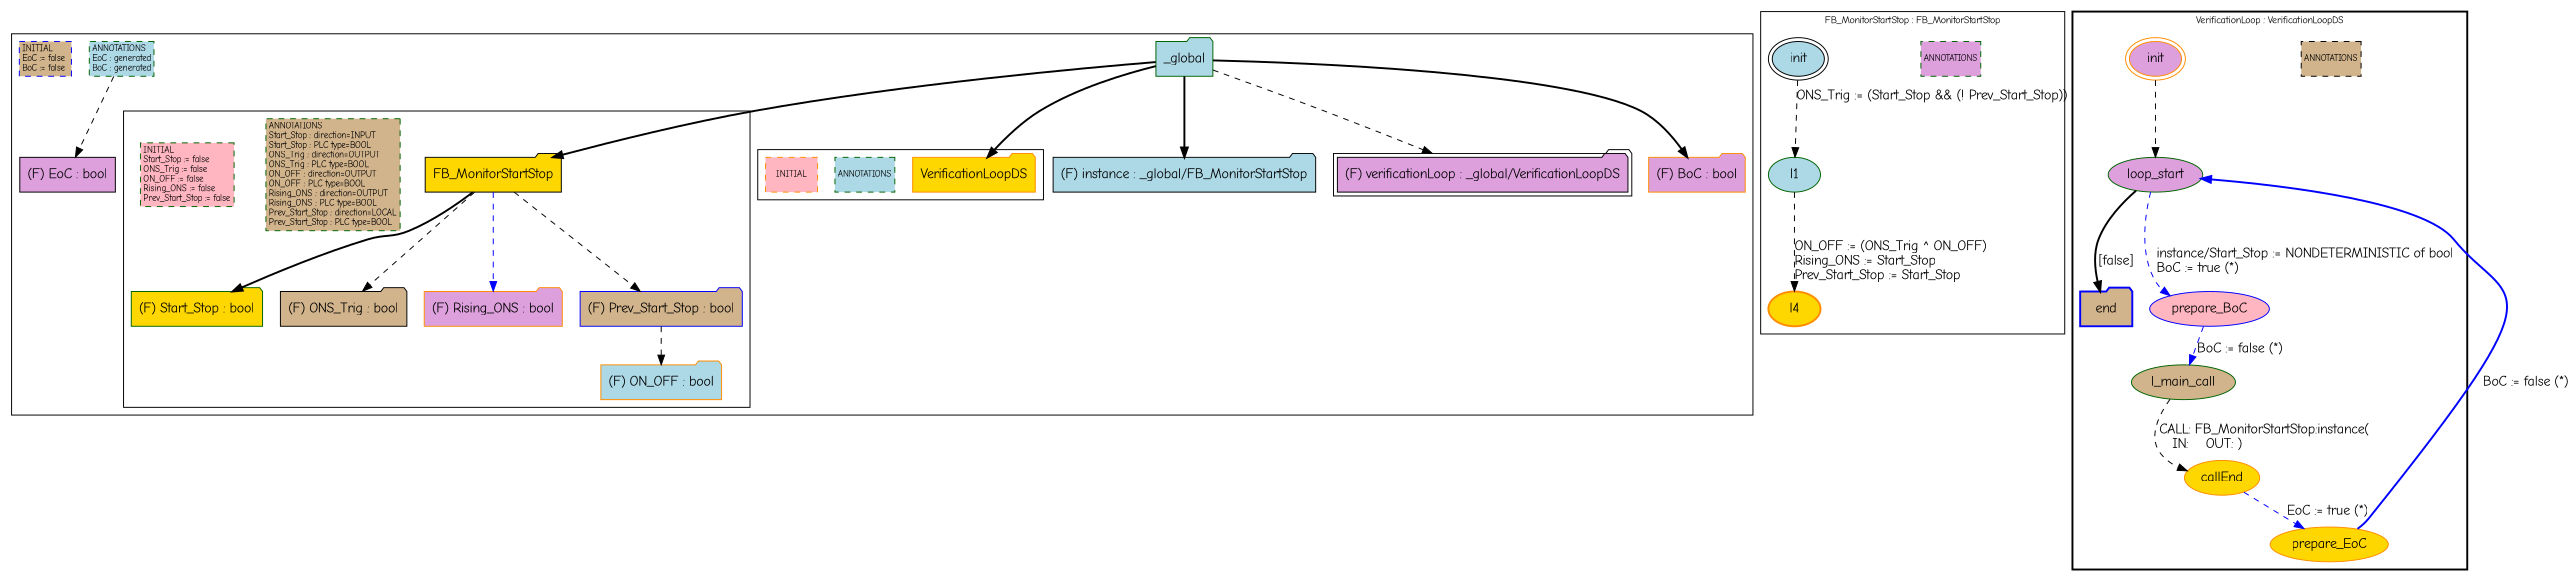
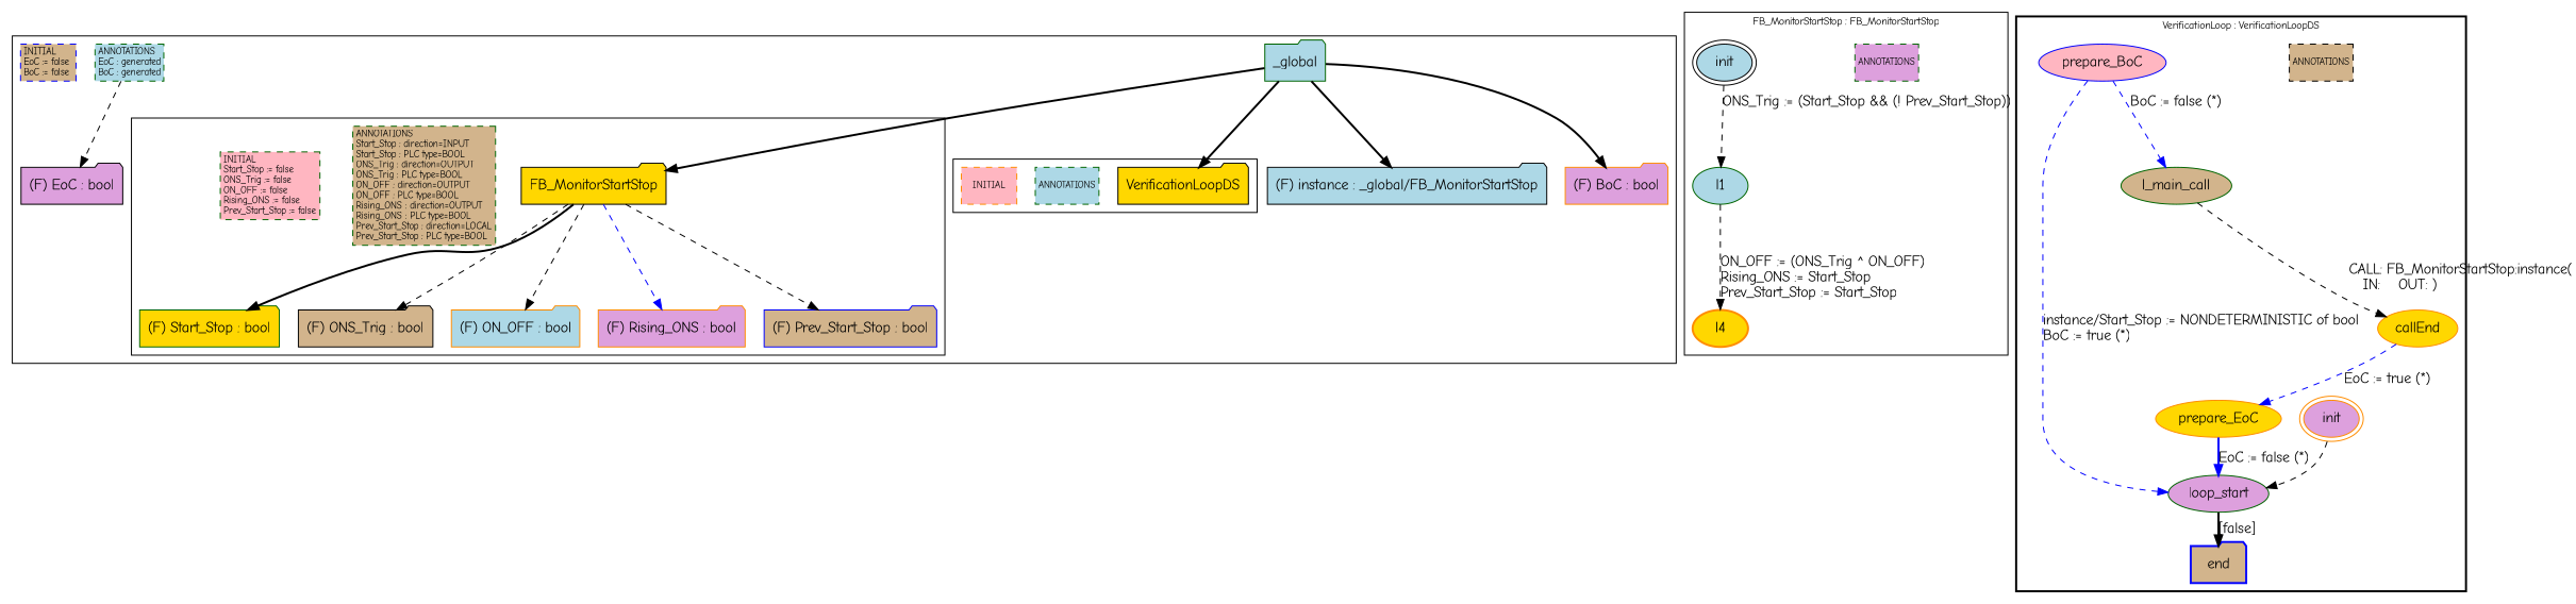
  digraph {
    fontname="Comic Neue"
    node [color=darkgreen fillcolor=tan fontname="Comic Neue" shape=folder style=filled]
    edge [fontname="Comic Neue" style=dashed]
    n1 [color=black fillcolor=gold label=FB_MonitorStartStop]
    n2 [fillcolor=gold label="(F) Start_Stop : bool"]
    n3 [color=black label="(F) ONS_Trig : bool"]
    n4 [color=darkorange fillcolor=lightblue label="(F) ON_OFF : bool"]
    n5 [color=darkorange fillcolor=plum label="(F) Rising_ONS : bool"]
    n6 [color=blue label="(F) Prev_Start_Stop : bool"]
    n7 [fontsize=9 label="ANNOTATIONS\lStart_Stop : direction=INPUT\lStart_Stop : PLC type=BOOL\lONS_Trig : direction=OUTPUT\lONS_Trig : PLC type=BOOL\lON_OFF : direction=OUTPUT\lON_OFF : PLC type=BOOL\lRising_ONS : direction=OUTPUT\lRising_ONS : PLC type=BOOL\lPrev_Start_Stop : direction=LOCAL\lPrev_Start_Stop : PLC type=BOOL\l" margin="0.04,0.04" shape=rectangle style="dashed,filled"]
    n8 [fillcolor=lightpink fontsize=9 label="INITIAL\lStart_Stop := false\lONS_Trig := false\lON_OFF := false\lRising_ONS := false\lPrev_Start_Stop := false\l" margin="0.04,0.04" shape=rectangle style="dashed,filled"]
-   n9 [color=darkorange fillcolor=gold label=VerificationLoopDS]
+   n9 [color=black fillcolor=gold label=VerificationLoopDS]
    n10 [fillcolor=lightblue fontsize=9 label=ANNOTATIONS margin="0.04,0.04" shape=rectangle style="dashed,filled"]
    n11 [color=darkorange fillcolor=lightpink fontsize=9 label=INITIAL margin="0.04,0.04" shape=rectangle style="dashed,filled"]
    n12 [fillcolor=lightblue label=_global]
    n13 [color=black fillcolor=lightblue label="(F) instance : _global/FB_MonitorStartStop"]
-   n14 [color=black fillcolor=plum label="(F) verificationLoop : _global/VerificationLoopDS" peripheries=2]
-   n15 [color=black fillcolor=plum label="(F) EoC : bool" shape=box]
+   n15 [color=black fillcolor=plum label="(F) EoC : bool"]
    n16 [color=darkorange fillcolor=plum label="(F) BoC : bool"]
    n17 [fillcolor=lightblue fontsize=9 label="ANNOTATIONS\lEoC : generated\lBoC : generated\l" margin="0.04,0.04" shape=rectangle style="dashed,filled"]
    n18 [color=blue fontsize=9 label="INITIAL\lEoC := false\lBoC := false\l" margin="0.04,0.04" shape=rectangle style="dashed,filled"]
    n19 [fillcolor=plum fontsize=9 label=ANNOTATIONS margin="0.04,0.04" shape=rectangle style="dashed,filled"]
    n20 [color=black fillcolor=lightblue label=init peripheries=2 shape=ellipse]
    n21 [fillcolor=lightblue label=l1 shape=ellipse]
    n22 [color=darkorange fillcolor=gold label=l4 shape=ellipse style="bold,filled"]
    n23 [color=black fontsize=9 label=ANNOTATIONS margin="0.04,0.04" shape=rectangle style="dashed,filled"]
    n24 [color=darkorange fillcolor=plum label=init peripheries=2 shape=ellipse]
    n25 [fillcolor=plum label=loop_start shape=ellipse]
    n26 [color=blue label=end style="bold,filled"]
    n27 [color=blue fillcolor=lightpink label=prepare_BoC shape=ellipse]
    n28 [label=l_main_call shape=ellipse]
    n29 [color=darkorange fillcolor=gold label=callEnd shape=ellipse]
    n30 [color=darkorange fillcolor=gold label=prepare_EoC shape=ellipse]
    subgraph cluster_1 {
      n12
      n13
-     n14
      n15
      n16
      n17
      n18
      subgraph cluster_2 {
        n1
        n2
        n3
        n4
        n5
        n6
        n7
        n8
      }
      subgraph cluster_3 {
        n9
        n10
        n11
      }
    }
    subgraph cluster_4 {
      color=black
      fontsize=10
      label="FB_MonitorStartStop : FB_MonitorStartStop"
      ranksep=0.4
      n19
      n20
      n21
      n22
    }
    subgraph cluster_5 {
      color=black
      fontsize=10
      label="VerificationLoop : VerificationLoopDS"
      ranksep=0.4
      style=bold
      n23
      n24
      n25
      n26
      n27
      n28
      n29
      n30
    }
    n1 -> n2 [style=bold]
    n1 -> n3
-   n6 -> n4
+   n1 -> n4
    n1 -> n5 [color=blue]
    n1 -> n6
    n12 -> n1 [style=bold]
    n12 -> n9 [style=bold]
    n12 -> n13 [style=bold]
-   n12 -> n14
    n12 -> n16 [style=bold]
    n17 -> n15
    n20 -> n21 [color=black label="ONS_Trig := (Start_Stop && (! Prev_Start_Stop))"]
    n21 -> n22 [color=black label="ON_OFF := (ONS_Trig ^ ON_OFF)\lRising_ONS := Start_Stop\lPrev_Start_Stop := Start_Stop\l"]
    n24 -> n25 [color=black]
    n25 -> n26 [color=black label="[false]" style=bold]
-   n25 -> n27 [color=blue label="instance/Start_Stop := NONDETERMINISTIC of bool\lBoC := true (*)\l"]
+   n27 -> n25 [color=blue label="instance/Start_Stop := NONDETERMINISTIC of bool\lBoC := true (*)\l"]
    n27 -> n28 [color=blue label="BoC := false (*)"]
    n28 -> n29 [color=black label="CALL: FB_MonitorStartStop:instance(\l   IN:    OUT: )\l"]
    n29 -> n30 [color=blue label="EoC := true (*)"]
-   n30 -> n25 [color=blue label="BoC := false (*)" style=bold]
+   n30 -> n25 [color=blue label="EoC := false (*)" style=bold]
  }
